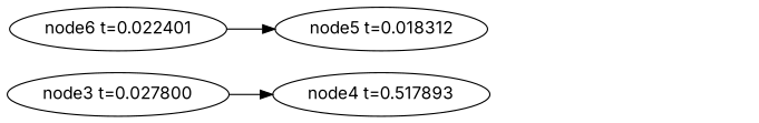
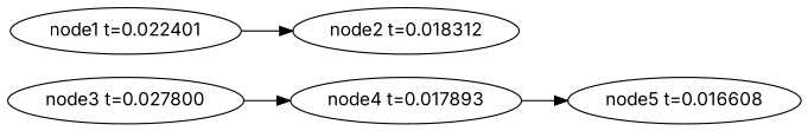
  digraph {
    fontname=Inter
    rankdir=LR
    node [fontname=Inter]
    edge [fontname=Inter]
-   n2 [label="node4 t=0.517893"]
+   n1 [label="node5 t=0.016608"]
+   n2 [label="node4 t=0.017893"]
    n3 [label="node3 t=0.027800"]
-   n4 [label="node5 t=0.018312"]
-   n5 [label="node6 t=0.022401"]
+   n4 [label="node2 t=0.018312"]
+   n5 [label="node1 t=0.022401"]
+   n2 -> n1
    n3 -> n2
    n5 -> n4
  }
